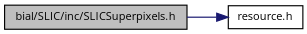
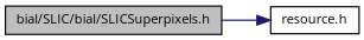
  digraph {
    rankdir=LR
    fontname="Open Sans"
    node [color=black fontname="Open Sans" fontsize=10 shape=record style=filled]
-   n1 [fillcolor=grey75 fontcolor=black height=0.2 label="bial/SLIC/inc/SLICSuperpixels.h" width=0.4]
+   n1 [fillcolor=grey75 fontcolor=black height=0.2 label="bial/SLIC/bial/SLICSuperpixels.h" width=0.4]
    n2 [fillcolor=white height=0.2 label="resource.h" width=0.4]
    n1 -> n2 [color=midnightblue fontname="Open Sans" fontsize=10 labelfontname=Helvetica labelfontsize=10 style=solid]
  }
